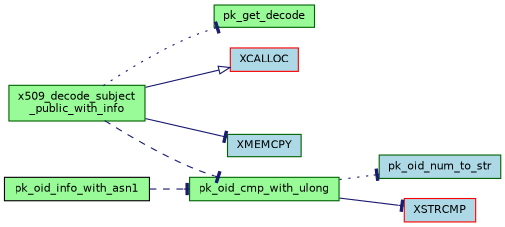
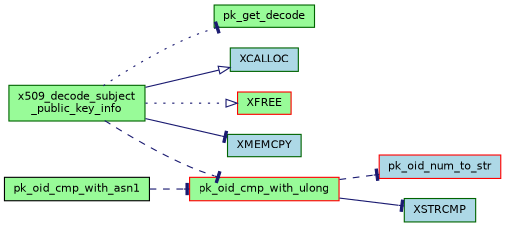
  digraph {
    rankdir=LR
    node [color=darkgreen fillcolor=palegreen fontname=Helvetica fontsize=10 shape=record style=filled]
    edge [arrowhead=tee color=midnightblue fontname=Helvetica fontsize=10 labelfontname=Helvetica labelfontsize=10 style=dotted]
-   n1 [fontcolor=black height=0.2 label="x509_decode_subject\l_public_with_info" width=0.4]
+   n1 [fontcolor=black height=0.2 label="x509_decode_subject\l_public_key_info" width=0.4]
    n2 [height=0.2 label=pk_get_decode width=0.4]
-   n3 [color=red fillcolor=lightblue height=0.2 label=XCALLOC width=0.4]
+   n3 [fillcolor=lightblue height=0.2 label=XCALLOC width=0.4]
+   n4 [color=red height=0.2 label=XFREE width=0.4]
    n5 [fillcolor=lightblue height=0.2 label=XMEMCPY width=0.4]
-   n6 [height=0.2 label=pk_oid_cmp_with_ulong width=0.4]
-   n7 [color=black height=0.2 label=pk_oid_info_with_asn1 width=0.4]
-   n8 [fillcolor=lightblue height=0.2 label=pk_oid_num_to_str width=0.4]
-   n9 [color=red fillcolor=lightblue height=0.2 label=XSTRCMP width=0.4]
+   n6 [color=red height=0.2 label=pk_oid_cmp_with_ulong width=0.4]
+   n7 [color=black height=0.2 label=pk_oid_cmp_with_asn1 width=0.4]
+   n8 [color=red fillcolor=lightblue height=0.2 label=pk_oid_num_to_str width=0.4]
+   n9 [fillcolor=lightblue height=0.2 label=XSTRCMP width=0.4]
    n1 -> n2
    n1 -> n3 [arrowhead=onormal style=solid]
+   n1 -> n4 [arrowhead=onormal]
    n1 -> n5 [style=solid]
    n1 -> n6 [style=dashed]
-   n6 -> n8
+   n6 -> n8 [style=dashed]
    n6 -> n9 [style=solid]
    n7 -> n6 [style=dashed]
  }
